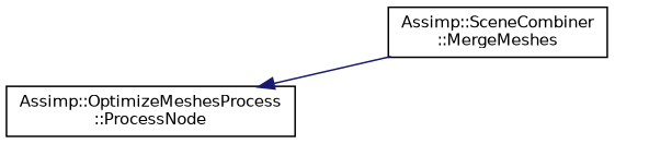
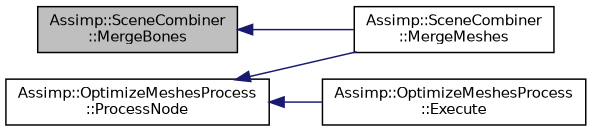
  digraph {
    rankdir=LR
    node [color=black fillcolor=white fontname=Helvetica fontsize=10 shape=record style=filled]
    edge [color=midnightblue dir=back fontname=Helvetica fontsize=10 labelfontname=Helvetica labelfontsize=10 style=solid]
+   n1 [fillcolor=grey75 fontcolor=black height=0.2 label="Assimp::SceneCombiner\l::MergeBones" width=0.4]
    n2 [height=0.2 label="Assimp::SceneCombiner\l::MergeMeshes" width=0.4]
    n3 [height=0.2 label="Assimp::OptimizeMeshesProcess\l::ProcessNode" width=0.4]
+   n4 [height=0.2 label="Assimp::OptimizeMeshesProcess\l::Execute" width=0.4]
+   n1 -> n2
    n3 -> n2
+   n3 -> n4
  }
